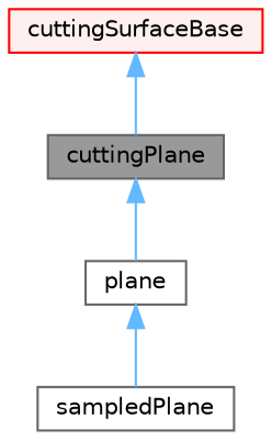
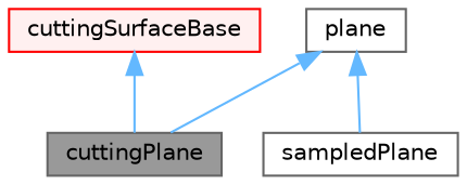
  digraph {
    node [color=gray40 fillcolor=white fontname=Helvetica fontsize=10 shape=box style=filled]
    edge [color=steelblue1 dir=back fontname=Helvetica fontsize=10 labelfontname=Helvetica labelfontsize=10 style=solid]
    n1 [fillcolor=grey60 fontcolor=black height=0.2 label=cuttingPlane width=0.4]
    n2 [height=0.2 label=sampledPlane width=0.4]
    n3 [height=0.2 label=plane width=0.4]
    n4 [color=red fillcolor="#FFF0F0" height=0.2 label=cuttingSurfaceBase width=0.4]
-   n1 -> n3
+   n3 -> n1
    n3 -> n2
    n4 -> n1
  }
